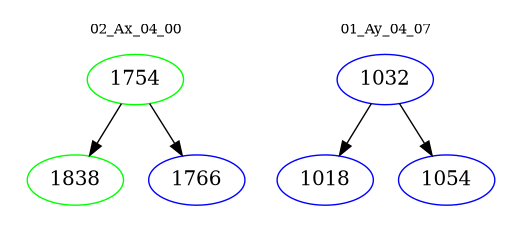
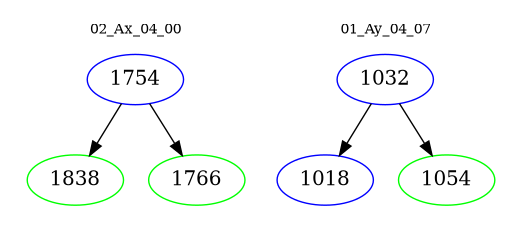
  digraph {
    fontname="DejaVu Serif"
    node [color=blue fontname="DejaVu Serif"]
    edge [color=black fontname="DejaVu Serif"]
-   n1 [color=green label=1754]
+   n1 [label=1754]
    n2 [color=green label=1838]
-   n3 [label=1766]
+   n3 [color=green label=1766]
    n4 [label=1032]
    n5 [label=1018]
-   n6 [label=1054]
+   n6 [color=green label=1054]
    subgraph cluster_1 {
      color=white
      fontsize=10
      label="02_Ax_04_00"
      n1
      n2
      n3
    }
    subgraph cluster_2 {
      color=white
      fontsize=10
      label="01_Ay_04_07"
      n4
      n5
      n6
    }
    n1 -> n2
    n1 -> n3
    n4 -> n5
    n4 -> n6
  }
